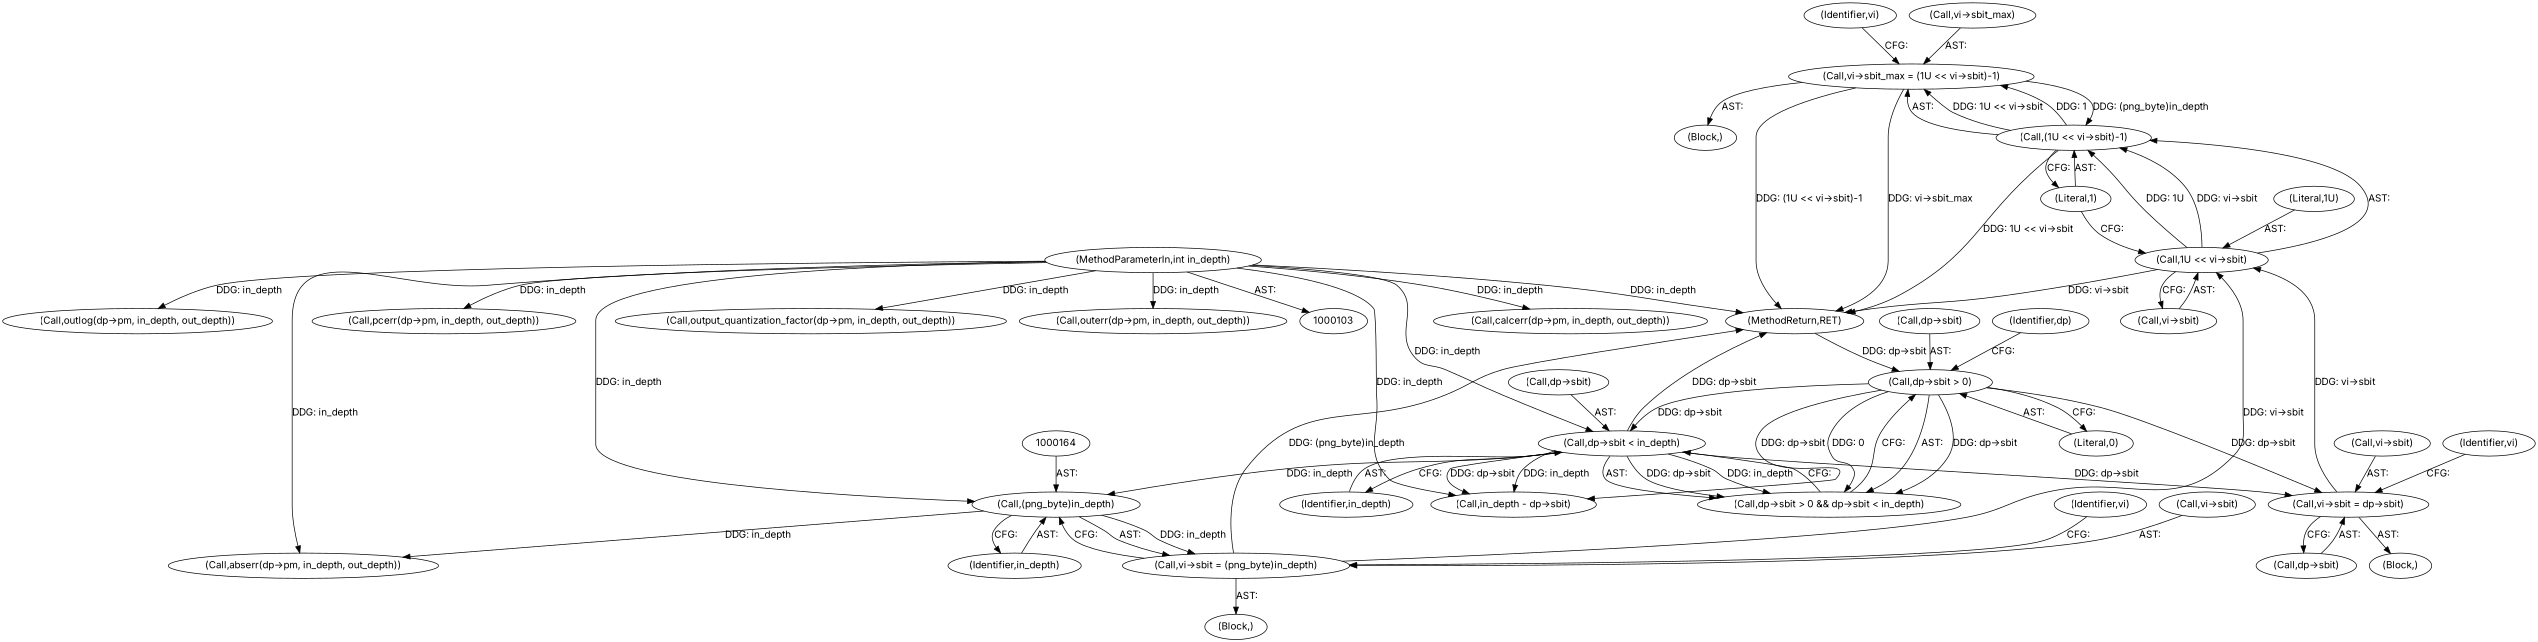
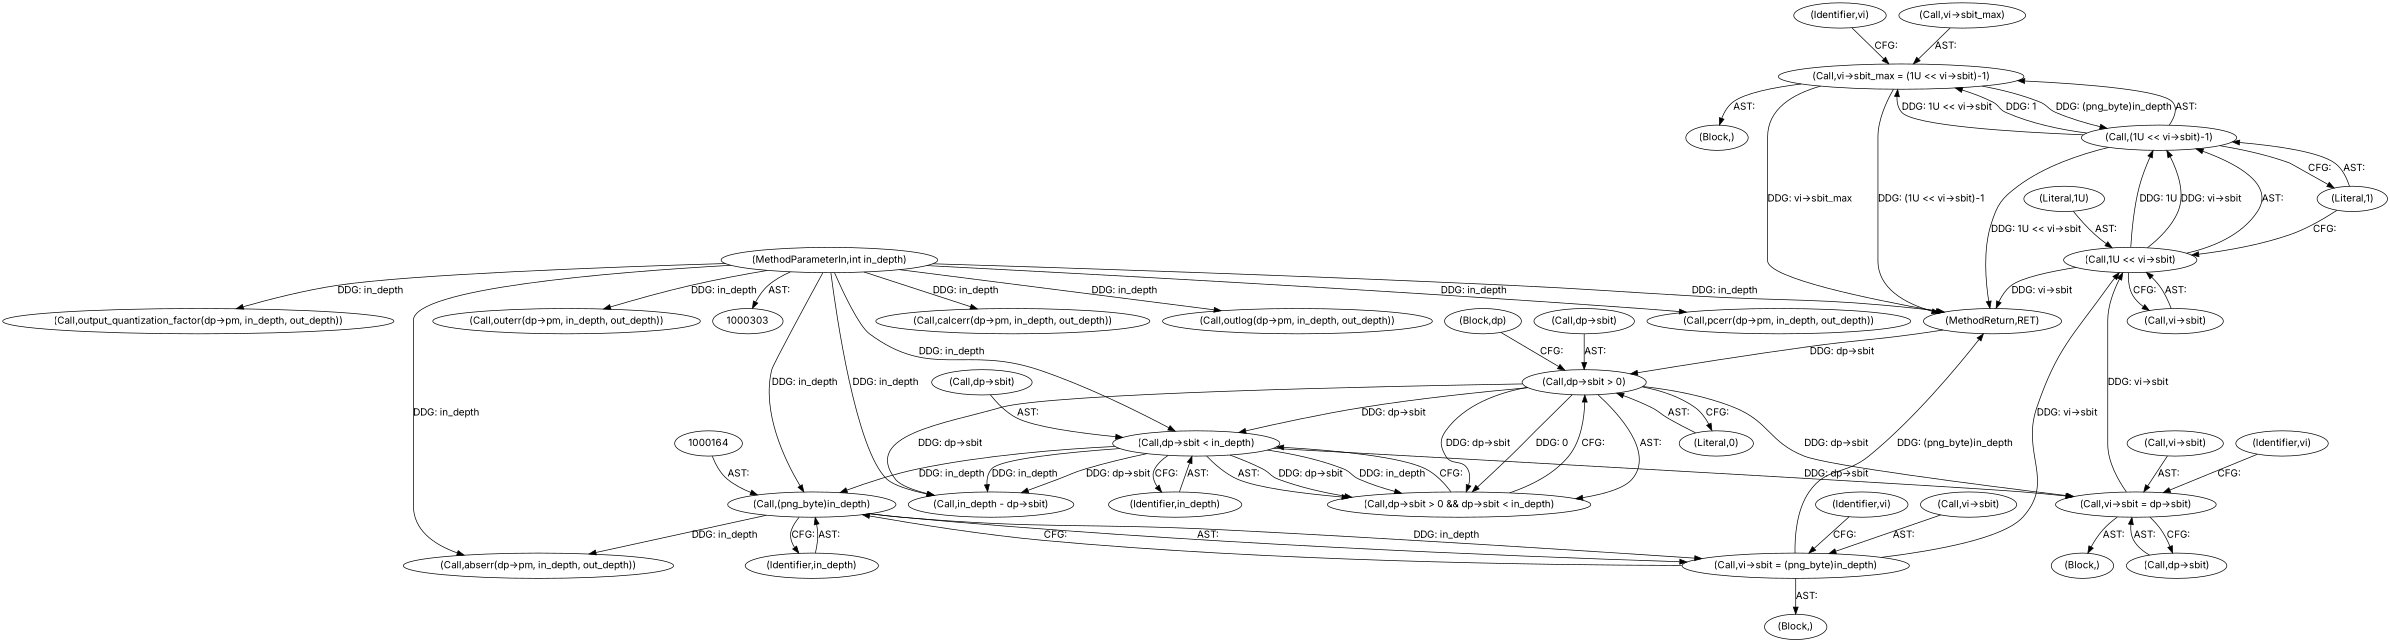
  digraph {
    fontname=Inter
    node [fontname=Inter]
    edge [fontname=Inter]
    n1 [label="(Call,vi->sbit_max = (1U << vi->sbit)-1)"]
    n2 [label="(Call,(1U << vi->sbit)-1)"]
    n3 [label="(Block,)"]
    n4 [label="(MethodReturn,RET)"]
    n5 [label="(Literal,1)"]
    n6 [label="(Call,dp->sbit > 0)"]
    n7 [label="(Call,1U << vi->sbit)"]
    n8 [label="(Call,vi->sbit)"]
    n9 [label="(Call,vi->sbit = dp->sbit)"]
    n10 [label="(Block,)"]
    n11 [label="(Call,dp->sbit)"]
    n12 [label="(Call,dp->sbit < in_depth)"]
    n13 [label="(Call,(png_byte)in_depth)"]
    n14 [label="(Identifier,in_depth)"]
    n15 [label="(Call,in_depth - dp->sbit)"]
    n16 [label="(Call,dp->sbit > 0 && dp->sbit < in_depth)"]
    n17 [label="(Call,abserr(dp->pm, in_depth, out_depth))"]
    n18 [label="(Call,vi->sbit = (png_byte)in_depth)"]
    n19 [label="(Identifier,in_depth)"]
    n20 [label="(Literal,0)"]
    n21 [label="(MethodParameterIn,int in_depth)"]
    n22 [label="(Call,calcerr(dp->pm, in_depth, out_depth))"]
    n23 [label="(Call,outlog(dp->pm, in_depth, out_depth))"]
    n24 [label="(Call,pcerr(dp->pm, in_depth, out_depth))"]
    n25 [label="(Call,output_quantization_factor(dp->pm, in_depth, out_depth))"]
    n26 [label="(Call,outerr(dp->pm, in_depth, out_depth))"]
-   1000103
+   1000103 [label=1000303]
    n28 [label="(Block,)"]
    n29 [label="(Identifier,vi)"]
    n30 [label="(Call,vi->sbit)"]
    n31 [label="(Literal,1U)"]
    n32 [label="(Call,dp->sbit)"]
    n33 [label="(Identifier,vi)"]
    n34 [label="(Call,vi->sbit)"]
-   n35 [label="(Identifier,dp)"]
+   n35 [label="(Block,dp)"]
    n36 [label="(Identifier,vi)"]
    n37 [label="(Call,dp->sbit)"]
    n38 [label="(Call,vi->sbit_max)"]
    1000164
    n1 -> n2 [label="DDG: (png_byte)in_depth"]
    n1 -> n3 [label="AST: "]
    n1 -> n4 [label="DDG: vi->sbit_max"]
    n1 -> n4 [label="DDG: (1U << vi->sbit)-1"]
    n2 -> n1 [label="AST: "]
    n2 -> n1 [label="DDG: 1U << vi->sbit"]
    n2 -> n1 [label="DDG: 1"]
    n2 -> n4 [label="DDG: 1U << vi->sbit"]
    n2 -> n5 [label="CFG: "]
    n4 -> n6 [label="DDG: dp->sbit"]
    n5 -> n2 [label="AST: "]
    n5 -> n7 [label="CFG: "]
    n6 -> n9 [label="DDG: dp->sbit"]
    n6 -> n12 [label="DDG: dp->sbit"]
    n6 -> n15 [label="DDG: dp->sbit"]
    n6 -> n16 [label="AST: "]
    n6 -> n16 [label="DDG: dp->sbit"]
    n6 -> n16 [label="DDG: 0"]
    n6 -> n20 [label="CFG: "]
    n7 -> n2 [label="AST: "]
    n7 -> n2 [label="DDG: 1U"]
    n7 -> n2 [label="DDG: vi->sbit"]
    n7 -> n4 [label="DDG: vi->sbit"]
    n7 -> n8 [label="CFG: "]
    n8 -> n7 [label="AST: "]
    n9 -> n7 [label="DDG: vi->sbit"]
    n9 -> n10 [label="AST: "]
    n9 -> n11 [label="CFG: "]
    n11 -> n9 [label="AST: "]
-   n12 -> n4 [label="DDG: dp->sbit"]
    n12 -> n9 [label="DDG: dp->sbit"]
    n12 -> n13 [label="DDG: in_depth"]
    n12 -> n14 [label="CFG: "]
    n12 -> n15 [label="DDG: in_depth"]
    n12 -> n15 [label="DDG: dp->sbit"]
    n12 -> n16 [label="AST: "]
    n12 -> n16 [label="DDG: dp->sbit"]
    n12 -> n16 [label="DDG: in_depth"]
    n13 -> n17 [label="DDG: in_depth"]
    n13 -> n18 [label="AST: "]
    n13 -> n18 [label="DDG: in_depth"]
    n13 -> n19 [label="CFG: "]
    n14 -> n12 [label="AST: "]
    n16 -> n6 [label="CFG: "]
    n16 -> n12 [label="CFG: "]
    n18 -> n4 [label="DDG: (png_byte)in_depth"]
    n18 -> n7 [label="DDG: vi->sbit"]
    n18 -> n13 [label="CFG: "]
    n18 -> n28 [label="AST: "]
    n19 -> n13 [label="AST: "]
    n20 -> n6 [label="AST: "]
    n21 -> n4 [label="DDG: in_depth"]
    n21 -> n12 [label="DDG: in_depth"]
    n21 -> n13 [label="DDG: in_depth"]
    n21 -> n15 [label="DDG: in_depth"]
    n21 -> n17 [label="DDG: in_depth"]
    n21 -> n22 [label="DDG: in_depth"]
    n21 -> n23 [label="DDG: in_depth"]
    n21 -> n24 [label="DDG: in_depth"]
    n21 -> n25 [label="DDG: in_depth"]
    n21 -> n26 [label="DDG: in_depth"]
    n21 -> 1000103 [label="AST: "]
    n29 -> n18 [label="CFG: "]
    n30 -> n9 [label="AST: "]
    n31 -> n7 [label="AST: "]
    n32 -> n6 [label="AST: "]
    n33 -> n9 [label="CFG: "]
    n34 -> n18 [label="AST: "]
    n35 -> n6 [label="CFG: "]
    n36 -> n1 [label="CFG: "]
    n37 -> n12 [label="AST: "]
    n38 -> n1 [label="AST: "]
    1000164 -> n13 [label="AST: "]
  }
